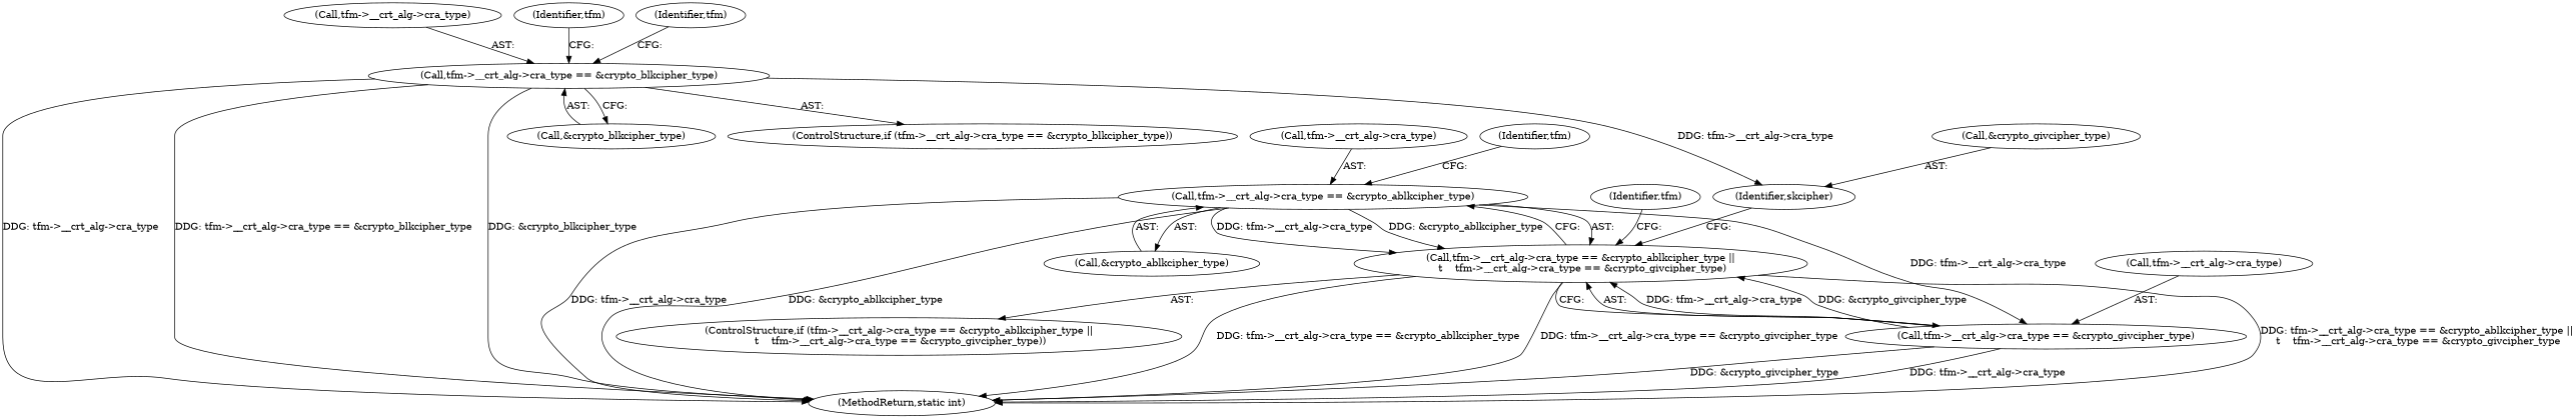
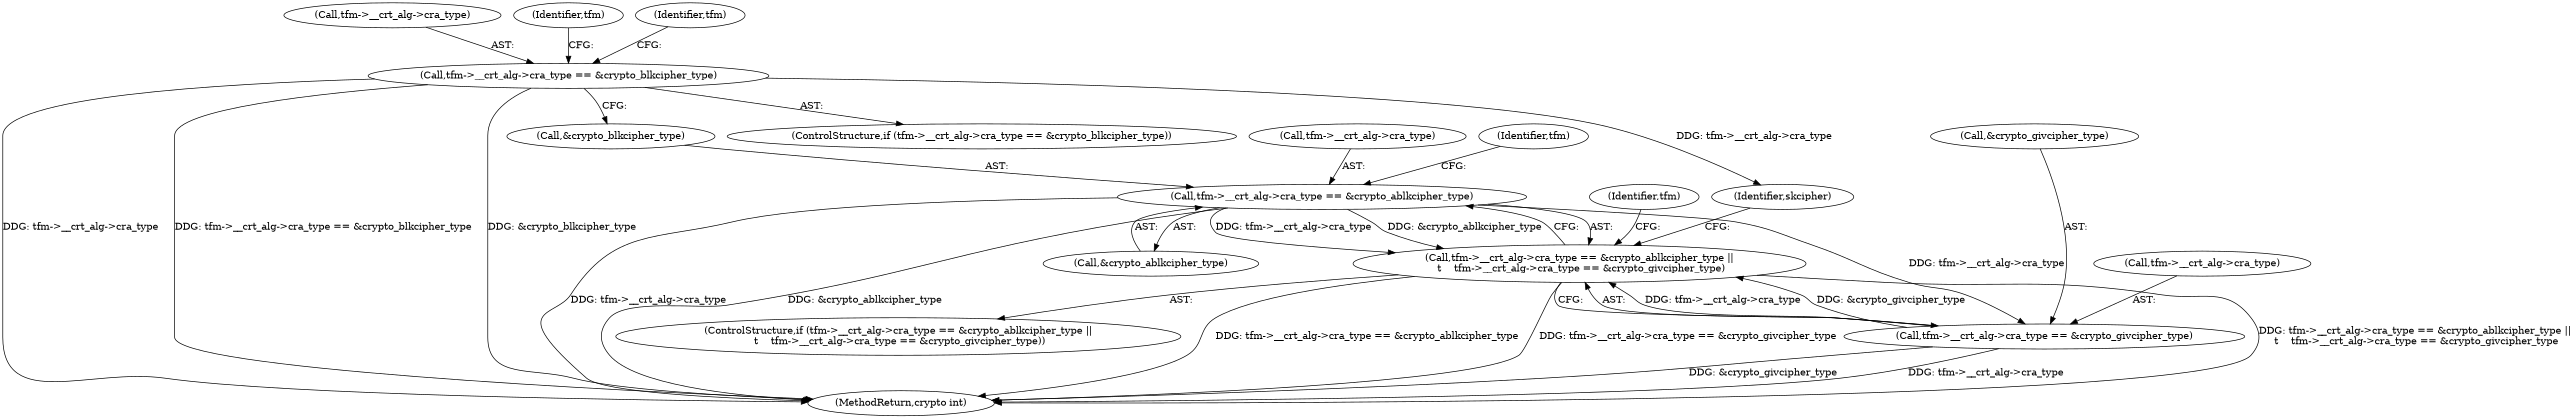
  digraph {
    n1 [label="(Call,tfm->__crt_alg->cra_type == &crypto_ablkcipher_type)"]
    n2 [label="(Call,tfm->__crt_alg->cra_type == &crypto_ablkcipher_type ||\n \t    tfm->__crt_alg->cra_type == &crypto_givcipher_type)"]
    n3 [label="(Call,tfm->__crt_alg->cra_type == &crypto_givcipher_type)"]
    n4 [label="(Call,&crypto_ablkcipher_type)"]
-   n5 [label="(MethodReturn,static int)"]
+   n5 [label="(MethodReturn,crypto int)"]
    n6 [label="(ControlStructure,if (tfm->__crt_alg->cra_type == &crypto_ablkcipher_type ||\n \t    tfm->__crt_alg->cra_type == &crypto_givcipher_type))"]
    n7 [label="(Call,tfm->__crt_alg->cra_type == &crypto_blkcipher_type)"]
    n8 [label="(ControlStructure,if (tfm->__crt_alg->cra_type == &crypto_blkcipher_type))"]
    n9 [label="(Call,&crypto_blkcipher_type)"]
    n10 [label="(Identifier,skcipher)"]
    n11 [label="(Call,&crypto_givcipher_type)"]
    n12 [label="(Call,tfm->__crt_alg->cra_type)"]
    n13 [label="(Identifier,tfm)"]
    n14 [label="(Identifier,tfm)"]
    n15 [label="(Call,tfm->__crt_alg->cra_type)"]
    n16 [label="(Call,tfm->__crt_alg->cra_type)"]
    n17 [label="(Identifier,tfm)"]
    n18 [label="(Identifier,tfm)"]
    n1 -> n2 [label="AST: "]
    n1 -> n2 [label="DDG: tfm->__crt_alg->cra_type"]
    n1 -> n2 [label="DDG: &crypto_ablkcipher_type"]
    n1 -> n3 [label="DDG: tfm->__crt_alg->cra_type"]
    n1 -> n4 [label="AST: "]
    n1 -> n5 [label="DDG: tfm->__crt_alg->cra_type"]
    n1 -> n5 [label="DDG: &crypto_ablkcipher_type"]
    n2 -> n1 [label="CFG: "]
    n2 -> n3 [label="CFG: "]
    n2 -> n5 [label="DDG: tfm->__crt_alg->cra_type == &crypto_ablkcipher_type ||\n \t    tfm->__crt_alg->cra_type == &crypto_givcipher_type"]
    n2 -> n5 [label="DDG: tfm->__crt_alg->cra_type == &crypto_ablkcipher_type"]
    n2 -> n5 [label="DDG: tfm->__crt_alg->cra_type == &crypto_givcipher_type"]
    n2 -> n6 [label="AST: "]
    n3 -> n2 [label="AST: "]
    n3 -> n2 [label="DDG: tfm->__crt_alg->cra_type"]
    n3 -> n2 [label="DDG: &crypto_givcipher_type"]
    n3 -> n5 [label="DDG: &crypto_givcipher_type"]
    n3 -> n5 [label="DDG: tfm->__crt_alg->cra_type"]
    n4 -> n1 [label="AST: "]
    n7 -> n5 [label="DDG: tfm->__crt_alg->cra_type"]
    n7 -> n5 [label="DDG: tfm->__crt_alg->cra_type == &crypto_blkcipher_type"]
    n7 -> n5 [label="DDG: &crypto_blkcipher_type"]
    n7 -> n8 [label="AST: "]
    n7 -> n9 [label="CFG: "]
    n7 -> n10 [label="DDG: tfm->__crt_alg->cra_type"]
-   n9 -> n7 [label="AST: "]
+   n9 -> n1 [label="AST: "]
    n10 -> n2 [label="CFG: "]
-   n11 -> n10 [label="AST: "]
+   n11 -> n3 [label="AST: "]
    n12 -> n7 [label="AST: "]
    n13 -> n7 [label="CFG: "]
    n14 -> n2 [label="CFG: "]
    n15 -> n1 [label="AST: "]
    n16 -> n3 [label="AST: "]
    n17 -> n1 [label="CFG: "]
    n18 -> n7 [label="CFG: "]
  }
